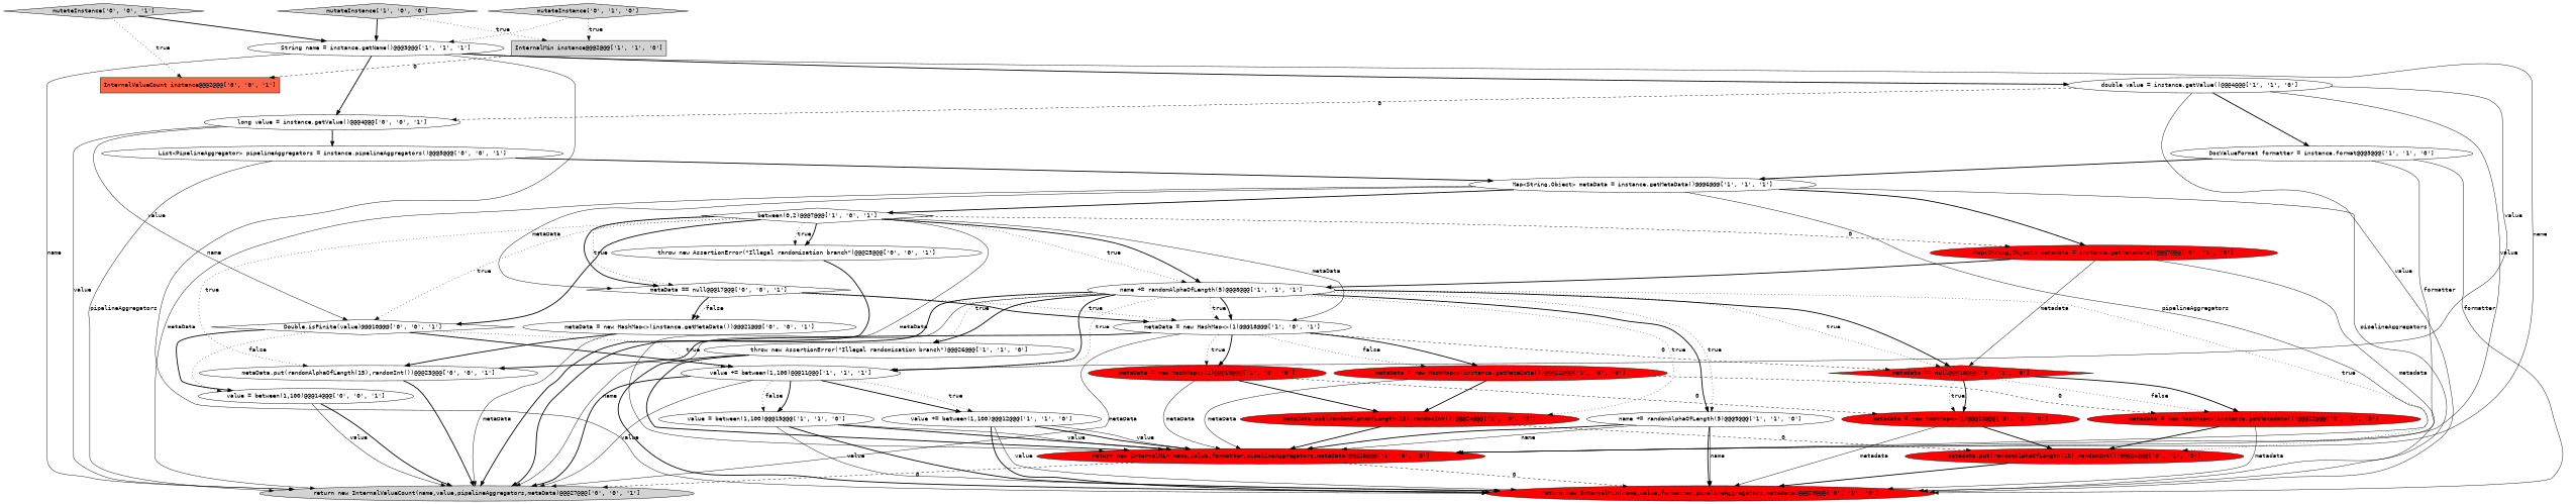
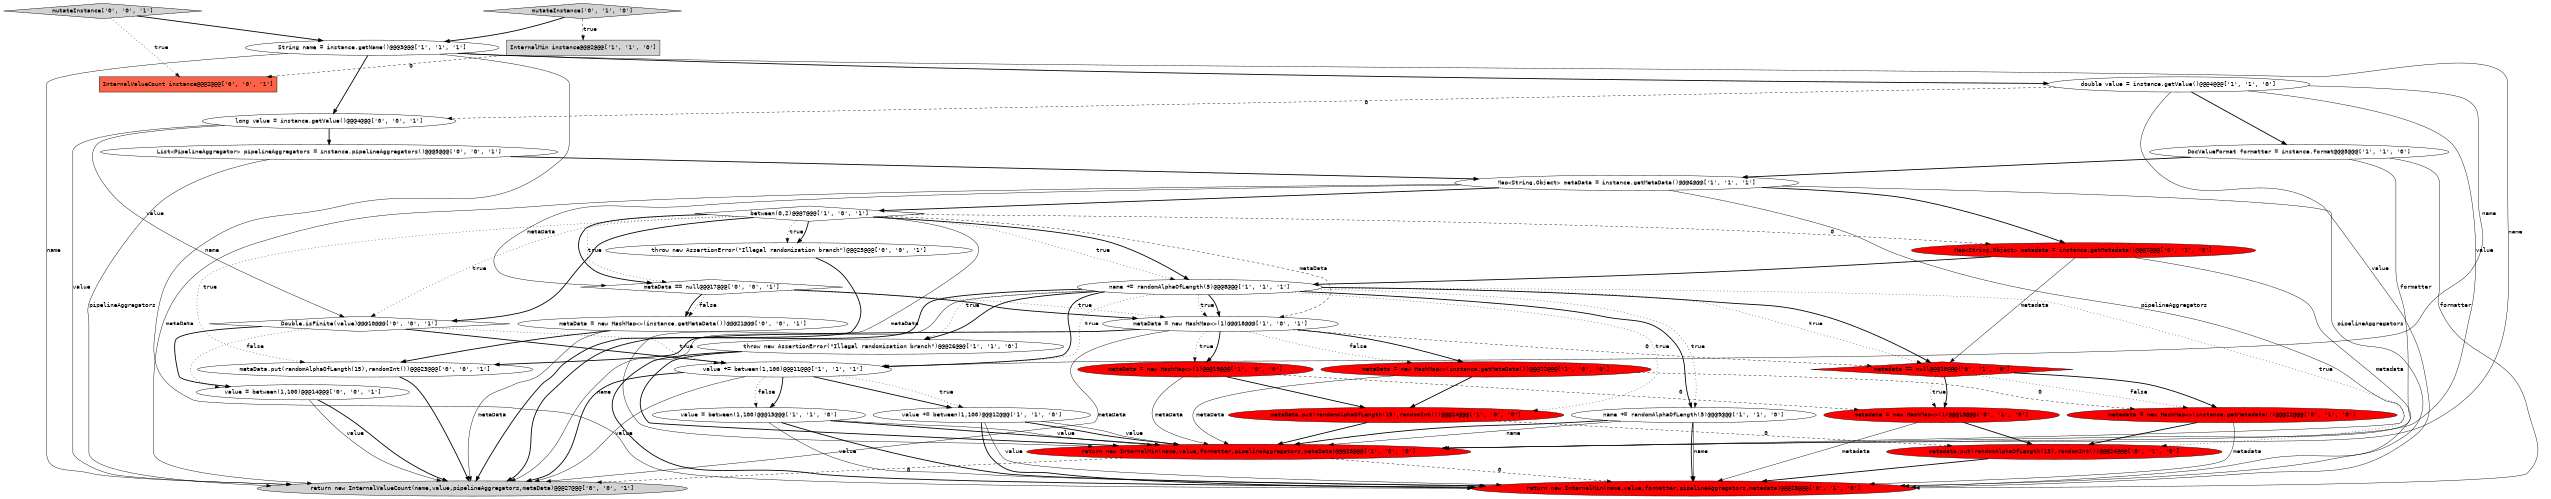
  digraph {
    fontname="DejaVu Sans Mono"
    node [fillcolor=white fontname="DejaVu Sans Mono" shape=ellipse style=filled]
    edge [fontname="DejaVu Sans Mono" style=bold]
    n1 [fillcolor=red label="metaData.put(randomAlphaOfLength(15),randomInt())@@@24@@@['1', '0', '0']"]
    n2 [fillcolor=red label="return new InternalMin(name,value,formatter,pipelineAggregators,metaData)@@@28@@@['1', '0', '0']"]
    n3 [fillcolor=red label="metadata.put(randomAlphaOfLength(15),randomInt())@@@24@@@['0', '1', '0']"]
    n4 [fillcolor=lightgray label="return new InternalValueCount(name,value,pipelineAggregators,metaData)@@@27@@@['0', '0', '1']"]
    n5 [fillcolor=red label="return new InternalMin(name,value,formatter,pipelineAggregators,metadata)@@@28@@@['0', '1', '0']"]
    n6 [fillcolor=red label="metaData = new HashMap<>(instance.getMetaData())@@@22@@@['1', '0', '0']"]
    n7 [fillcolor=red label="metadata = new HashMap<>(instance.getMetadata())@@@22@@@['0', '1', '0']"]
    n8 [fillcolor=lightgray label="mutateInstance['0', '1', '0']" shape=diamond]
    n9 [label="String name = instance.getName()@@@3@@@['1', '1', '1']"]
    n10 [fillcolor=lightgray label="InternalMin instance@@@2@@@['1', '1', '0']" shape=box]
    n11 [label="double value = instance.getValue()@@@4@@@['1', '1', '0']"]
    n12 [label="long value = instance.getValue()@@@4@@@['0', '0', '1']"]
    n13 [fillcolor=tomato label="InternalValueCount instance@@@2@@@['0', '0', '1']" shape=box]
    n14 [label="name += randomAlphaOfLength(5)@@@9@@@['1', '1', '0']"]
    n15 [label="value += between(1,100)@@@11@@@['1', '1', '1']"]
    n16 [label="DocValueFormat formatter = instance.format@@@5@@@['1', '1', '0']"]
    n17 [label="value += between(1,100)@@@12@@@['1', '1', '0']"]
    n18 [label="value = between(1,100)@@@15@@@['1', '1', '0']"]
    n19 [label="Double.isFinite(value)@@@10@@@['0', '0', '1']" shape=diamond]
    n20 [label="List<PipelineAggregator> pipelineAggregators = instance.pipelineAggregators()@@@5@@@['0', '0', '1']"]
    n21 [label="Map<String,Object> metaData = instance.getMetaData()@@@6@@@['1', '1', '1']"]
    n22 [fillcolor=red label="metadata == null@@@18@@@['0', '1', '0']" shape=diamond]
    n23 [fillcolor=red label="metadata = new HashMap<>(1)@@@19@@@['0', '1', '0']"]
    n24 [label="throw new AssertionError(\"Illegal randomisation branch\")@@@26@@@['1', '1', '0']"]
    n25 [label="metaData = new HashMap<>(instance.getMetaData())@@@21@@@['0', '0', '1']"]
    n26 [label="metaData.put(randomAlphaOfLength(15),randomInt())@@@23@@@['0', '0', '1']"]
    n27 [label="metaData == null@@@17@@@['0', '0', '1']" shape=diamond]
    n28 [label="metaData = new HashMap<>(1)@@@18@@@['1', '0', '1']"]
    n29 [fillcolor=red label="metaData = new HashMap<>(1)@@@19@@@['1', '0', '0']"]
    n30 [label="value = between(1,100)@@@14@@@['0', '0', '1']"]
-   n31 [fillcolor=lightgray label="mutateInstance['1', '0', '0']" shape=diamond]
    n32 [fillcolor=lightgray label="mutateInstance['0', '0', '1']" shape=diamond]
    n33 [label="between(0,2)@@@7@@@['1', '0', '1']" shape=diamond]
    n34 [label="name += randomAlphaOfLength(5)@@@8@@@['1', '1', '1']"]
    n35 [label="throw new AssertionError(\"Illegal randomisation branch\")@@@25@@@['0', '0', '1']"]
    n36 [fillcolor=red label="Map<String,Object> metadata = instance.getMetadata()@@@7@@@['0', '1', '0']"]
    n1 -> n2
    n1 -> n3 [label=0 style=dashed]
    n2 -> n4 [label=0 style=dashed]
    n2 -> n5 [label=0 style=dashed]
    n3 -> n5
    n6 -> n1
    n6 -> n2 [label=metaData style=solid]
    n6 -> n7 [label=0 style=dashed]
    n7 -> n3
    n7 -> n5 [label=metadata style=solid]
-   n8 -> n9 [style=dotted]
-   n8 -> n10 [label=true style=dotted]
+   n8 -> n9
+   n8 -> n10 [label=true style=dashed]
    n9 -> n2 [label=name style=solid]
    n9 -> n4 [label=name style=solid]
    n9 -> n5 [label=name style=solid]
    n9 -> n11
    n9 -> n12
    n10 -> n13 [label=0 style=dashed]
    n11 -> n2 [label=value style=solid]
    n11 -> n5 [label=value style=solid]
    n11 -> n12 [label=0 style=dashed]
-   n11 -> n15 [label=value style=solid]
+   n11 -> n15 [label=name style=solid]
    n11 -> n16
    n12 -> n4 [label=value style=solid]
    n12 -> n19 [label=value style=solid]
    n12 -> n20
    n14 -> n2
    n14 -> n2 [label=name style=solid]
    n14 -> n5 [label=name style=solid]
    n14 -> n5
    n15 -> n4
    n15 -> n4 [label=value style=solid]
    n15 -> n17
    n15 -> n17 [label=true style=dotted]
    n15 -> n18
    n15 -> n18 [label=false style=dotted]
    n16 -> n2 [label=formatter style=solid]
    n16 -> n5 [label=formatter style=solid]
    n16 -> n21
    n17 -> n2
    n17 -> n2 [label=value style=solid]
    n17 -> n5 [label=value style=solid]
    n17 -> n5
    n18 -> n2
    n18 -> n2 [label=value style=solid]
    n18 -> n5
    n18 -> n5 [label=value style=solid]
    n19 -> n15 [label=true style=dotted]
    n19 -> n15
    n19 -> n30
    n19 -> n30 [label=false style=dotted]
    n20 -> n4 [label=pipelineAggregators style=solid]
    n20 -> n21
    n21 -> n2 [label=pipelineAggregators style=solid]
    n21 -> n4 [label=metaData style=solid]
    n21 -> n5 [label=pipelineAggregators style=solid]
    n21 -> n27 [label=metaData style=solid]
    n21 -> n33
    n21 -> n36
    n22 -> n7 [label=false style=dotted]
    n22 -> n7
    n22 -> n23 [label=true style=dotted]
    n22 -> n23
    n23 -> n3
    n23 -> n5 [label=metadata style=solid]
    n24 -> n2
    n24 -> n5
    n25 -> n4 [label=metaData style=solid]
    n25 -> n26
    n26 -> n4
    n27 -> n25 [label=false style=dotted]
    n27 -> n25
    n27 -> n28 [label=true style=dotted]
    n27 -> n28
    n28 -> n4 [label=metaData style=solid]
    n28 -> n6
    n28 -> n6 [label=false style=dotted]
    n28 -> n22 [label=0 style=dashed]
    n28 -> n26
    n28 -> n29 [label=true style=dotted]
    n28 -> n29
    n29 -> n1
    n29 -> n2 [label=metaData style=solid]
    n29 -> n23 [label=0 style=dashed]
    n30 -> n4
    n30 -> n4 [label=value style=solid]
-   n31 -> n9
-   n31 -> n10 [label=true style=dotted]
    n32 -> n9
    n32 -> n13 [label=true style=dotted]
    n33 -> n2 [label=metaData style=solid]
    n33 -> n19
    n33 -> n19 [label=true style=dotted]
    n33 -> n26 [label=true style=dotted]
    n33 -> n27 [label=true style=dotted]
    n33 -> n27
-   n33 -> n28 [label=metaData style=solid]
+   n33 -> n28 [label=metaData style=dashed]
    n33 -> n34 [label=true style=dotted]
    n33 -> n34
    n33 -> n35 [label=true style=dotted]
    n33 -> n35
    n33 -> n36 [label=0 style=dashed]
    n34 -> n1 [label=true style=dotted]
    n34 -> n3 [label=true style=dotted]
    n34 -> n4
    n34 -> n4 [label=name style=solid]
    n34 -> n14
    n34 -> n14 [label=true style=dotted]
    n34 -> n15
    n34 -> n15 [label=true style=dotted]
    n34 -> n22 [label=true style=dotted]
    n34 -> n22
    n34 -> n24 [label=true style=dotted]
    n34 -> n24
    n34 -> n28 [label=true style=dotted]
    n34 -> n28
    n35 -> n4
    n36 -> n5 [label=metadata style=solid]
    n36 -> n22 [label=metadata style=solid]
    n36 -> n34
  }
